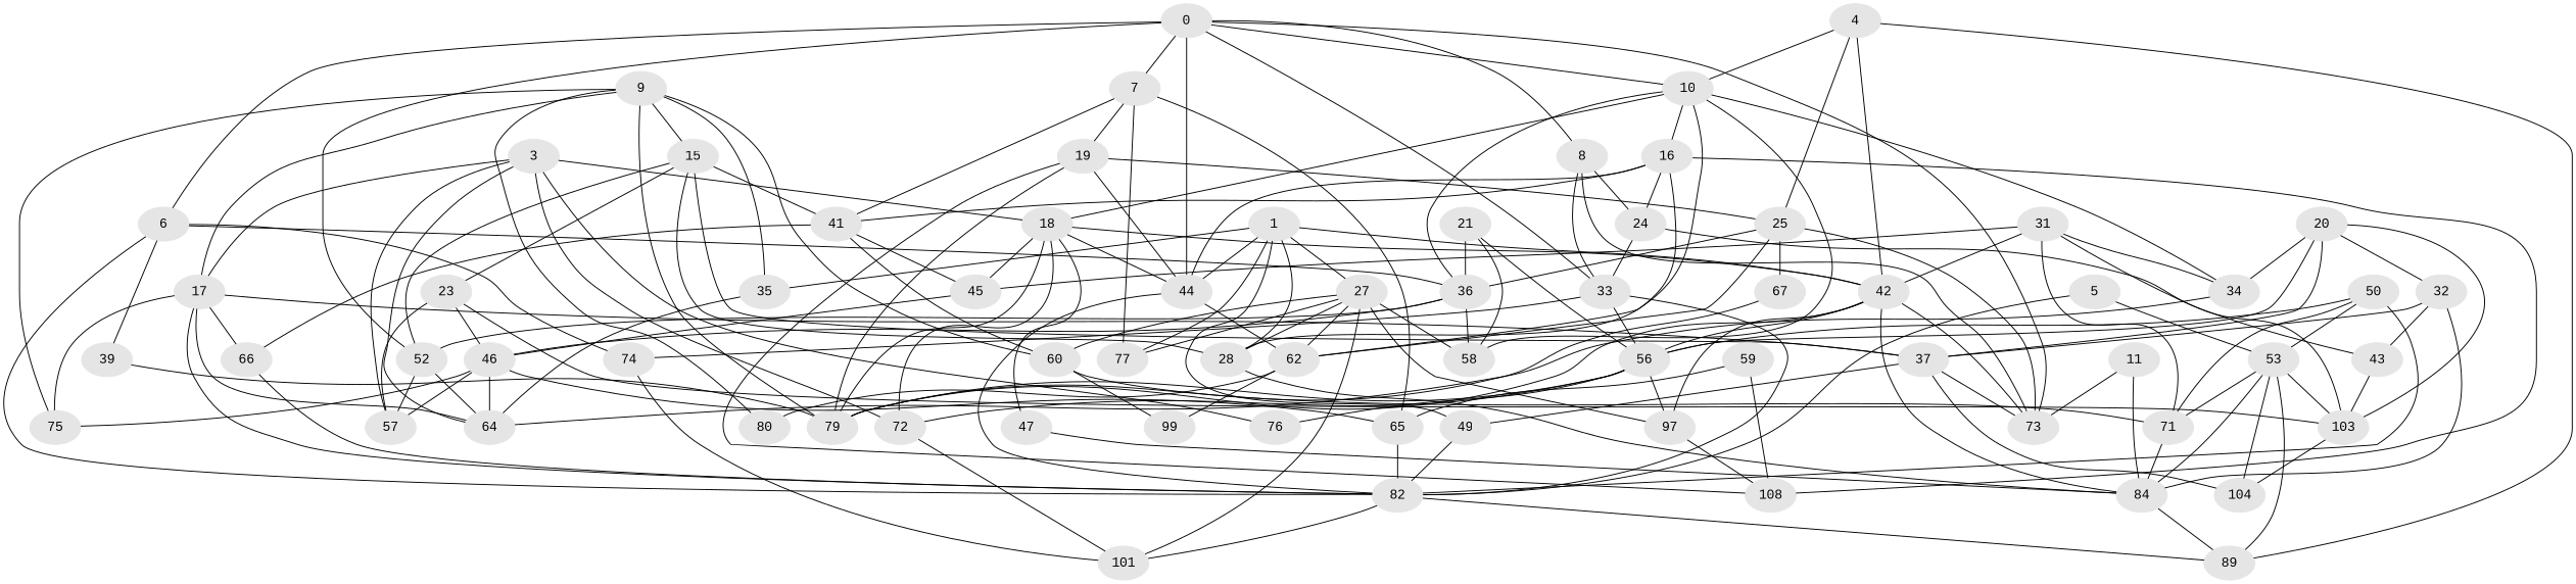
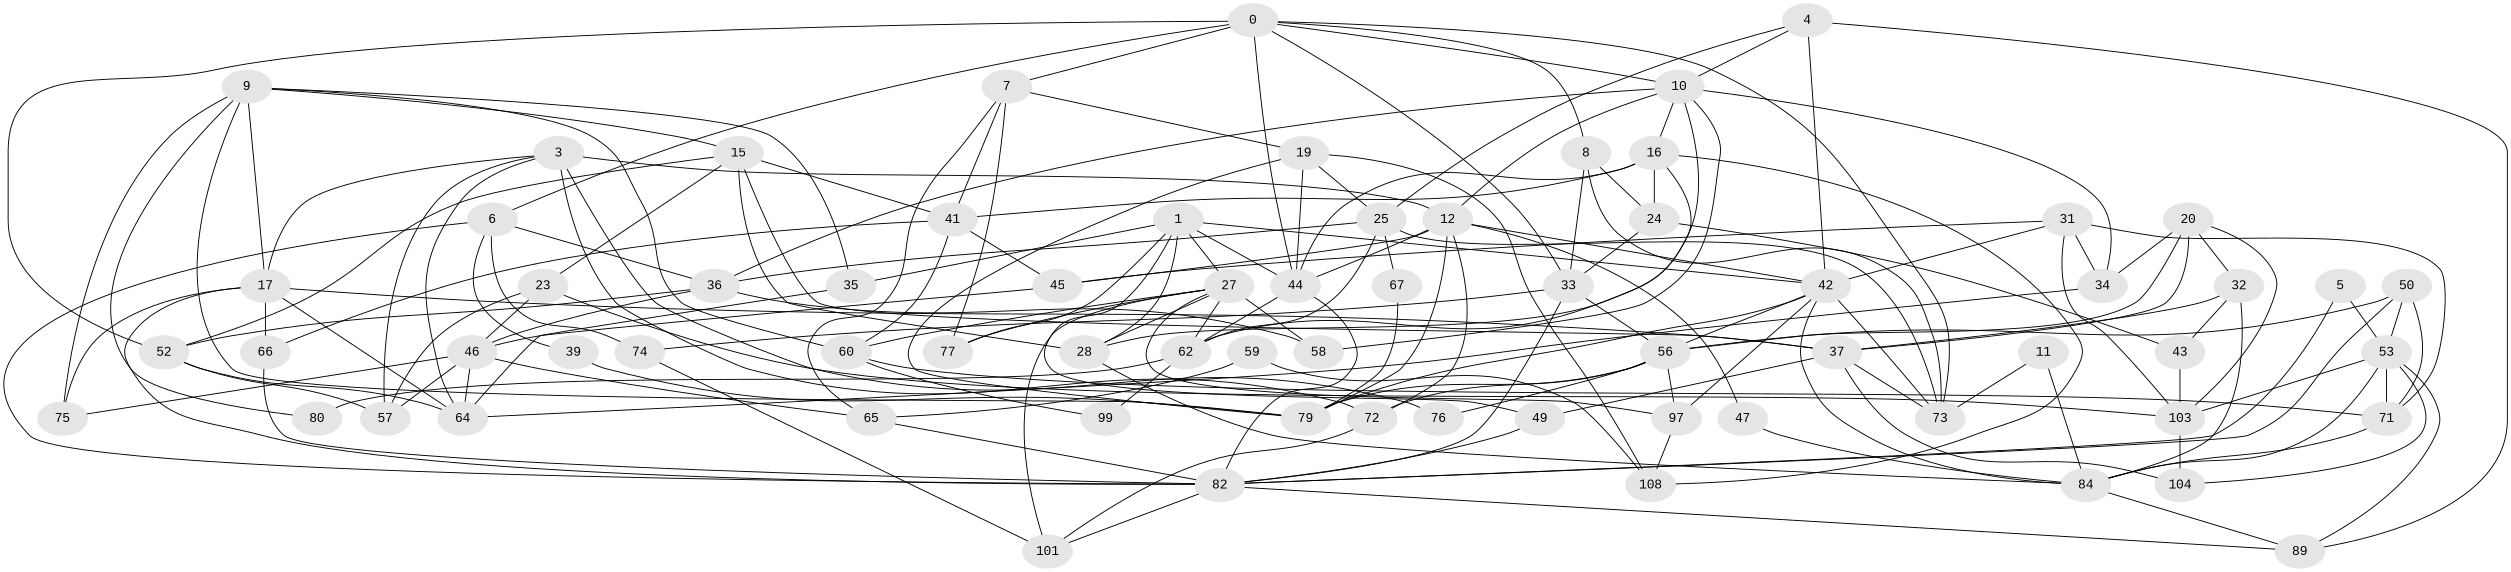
  graph {
    fontname="Liberation Mono"
    node [color=gray90 fontname="Liberation Mono" style=filled]
    edge [fontname="Liberation Mono"]
    1 [super="+12"]
    27 [super="+30"]
    28 [super="+85"]
    35
    42 [super="+93"]
    44 [super="+102"]
    49
    77
    60
    58 [super="+98"]
    62 [super="+111"]
    97
    101
    84 [super="+109"]
    64 [super="+100"]
    73 [super="+90"]
    79 [super="+92"]
    56 [super="+95"]
    82 [super="+86"]
    n20 [label=0 super="+14"]
    6 [super="+55"]
    7 [super="+105"]
    8 [super="+88"]
    10 [super="+61"]
    33 [super="+38"]
    52 [super="+107"]
    36 [super="+83"]
    39
    74
    19
    41
    65
    24 [super="+106"]
-   18 [super="+87"]
+   18 [super="+87" label=12]
    16 [super="+78"]
    34
    57
    3 [super="+63"]
    17 [super="+94"]
    72
    76
    75 [super="+96"]
    37 [super="+69"]
    66
    45 [super="+48"]
    47
    4
    25 [super="+29"]
    89 [super="+110"]
    67
    53 [super="+68"]
    5
    103
    71
    104
    46 [super="+91"]
    108
    43
    9 [super="+70"]
    15 [super="+26"]
    80
    23 [super="+51"]
    99
    11
    32 [super="+81"]
    20
-   21
    31 [super="+40"]
    50 [super="+54"]
    59
    1 -- 27
    1 -- 28
    1 -- 35
    1 -- 42
    1 -- 44
    1 -- 49
    1 -- 77
    27 -- 28
    27 -- 77
    27 -- 60
    27 -- 58
    27 -- 62
    27 -- 97
    27 -- 101
    28 -- 84
    35 -- 64
    42 -- 97
    42 -- 84
    42 -- 73
    42 -- 79
    42 -- 56
    44 -- 62
    44 -- 82
    49 -- 82
    60 -- 71
    60 -- 99
    62 -- 80
    62 -- 99
    97 -- 108
    84 -- 89
    56 -- 97
    56 -- 79
    56 -- 72
    56 -- 76
    82 -- 101
    82 -- 89
    n20 -- 44
    n20 -- 73
    n20 -- 6
    n20 -- 7
    n20 -- 8
    n20 -- 10
    n20 -- 33
    n20 -- 52 [weight=2]
    6 -- 82
    6 -- 36
    6 -- 39
    6 -- 74
    7 -- 77
    7 -- 19
    7 -- 41
    7 -- 65
    8 -- 73
    8 -- 33
    8 -- 24
    10 -- 28
    10 -- 58
    10 -- 36
    10 -- 18
    10 -- 16
    10 -- 34
    33 -- 56
    33 -- 82
    33 -- 74
    52 -- 64
    52 -- 57
    36 -- 58
    36 -- 52
    36 -- 46 [weight=2]
    39 -- 79
    74 -- 101
    19 -- 44
    19 -- 79
    19 -- 25
    19 -- 108
    41 -- 60
    41 -- 66
    41 -- 45
    65 -- 82
    24 -- 33
    24 -- 43
    18 -- 42
    18 -- 44
    18 -- 79
    18 -- 72
    18 -- 45
    18 -- 47
    16 -- 44
    16 -- 62
    16 -- 41
    16 -- 24
    16 -- 108
    34 -- 64
    3 -- 64
    3 -- 18
    3 -- 57
    3 -- 17
    3 -- 72 [weight=2]
    3 -- 76
    17 -- 64
    17 -- 82
    17 -- 75
    17 -- 37
    17 -- 66
    72 -- 101
    37 -- 49
    37 -- 73
    37 -- 104
    66 -- 82
    45 -- 46
    47 -- 84
    4 -- 42
    4 -- 10
    4 -- 25
    4 -- 89
    25 -- 62
    25 -- 73
    25 -- 36
    25 -- 67
    67 -- 79
    53 -- 84
    53 -- 89
    53 -- 103
    53 -- 71
    53 -- 104
    5 -- 82
    5 -- 53
    103 -- 104
    71 -- 84
    46 -- 64
    46 -- 65
    46 -- 57
    46 -- 75
    43 -- 103
    9 -- 35
    9 -- 60
    9 -- 79
    9 -- 17
    9 -- 75
    9 -- 15
    9 -- 80
    15 -- 28
    15 -- 52
    15 -- 41
    15 -- 37
    15 -- 23
    23 -- 57
    23 -- 103
    23 -- 46
    11 -- 84
    11 -- 73
    32 -- 84
    32 -- 37
    32 -- 43
    20 -- 56
    20 -- 34
    20 -- 37
    20 -- 103
    20 -- 32
-   21 -- 58
-   21 -- 56
-   21 -- 36
    31 -- 42
    31 -- 34
    31 -- 45
    31 -- 103
    31 -- 71
    50 -- 56
    50 -- 82
    50 -- 53
    50 -- 71
    59 -- 65
    59 -- 108
  }
